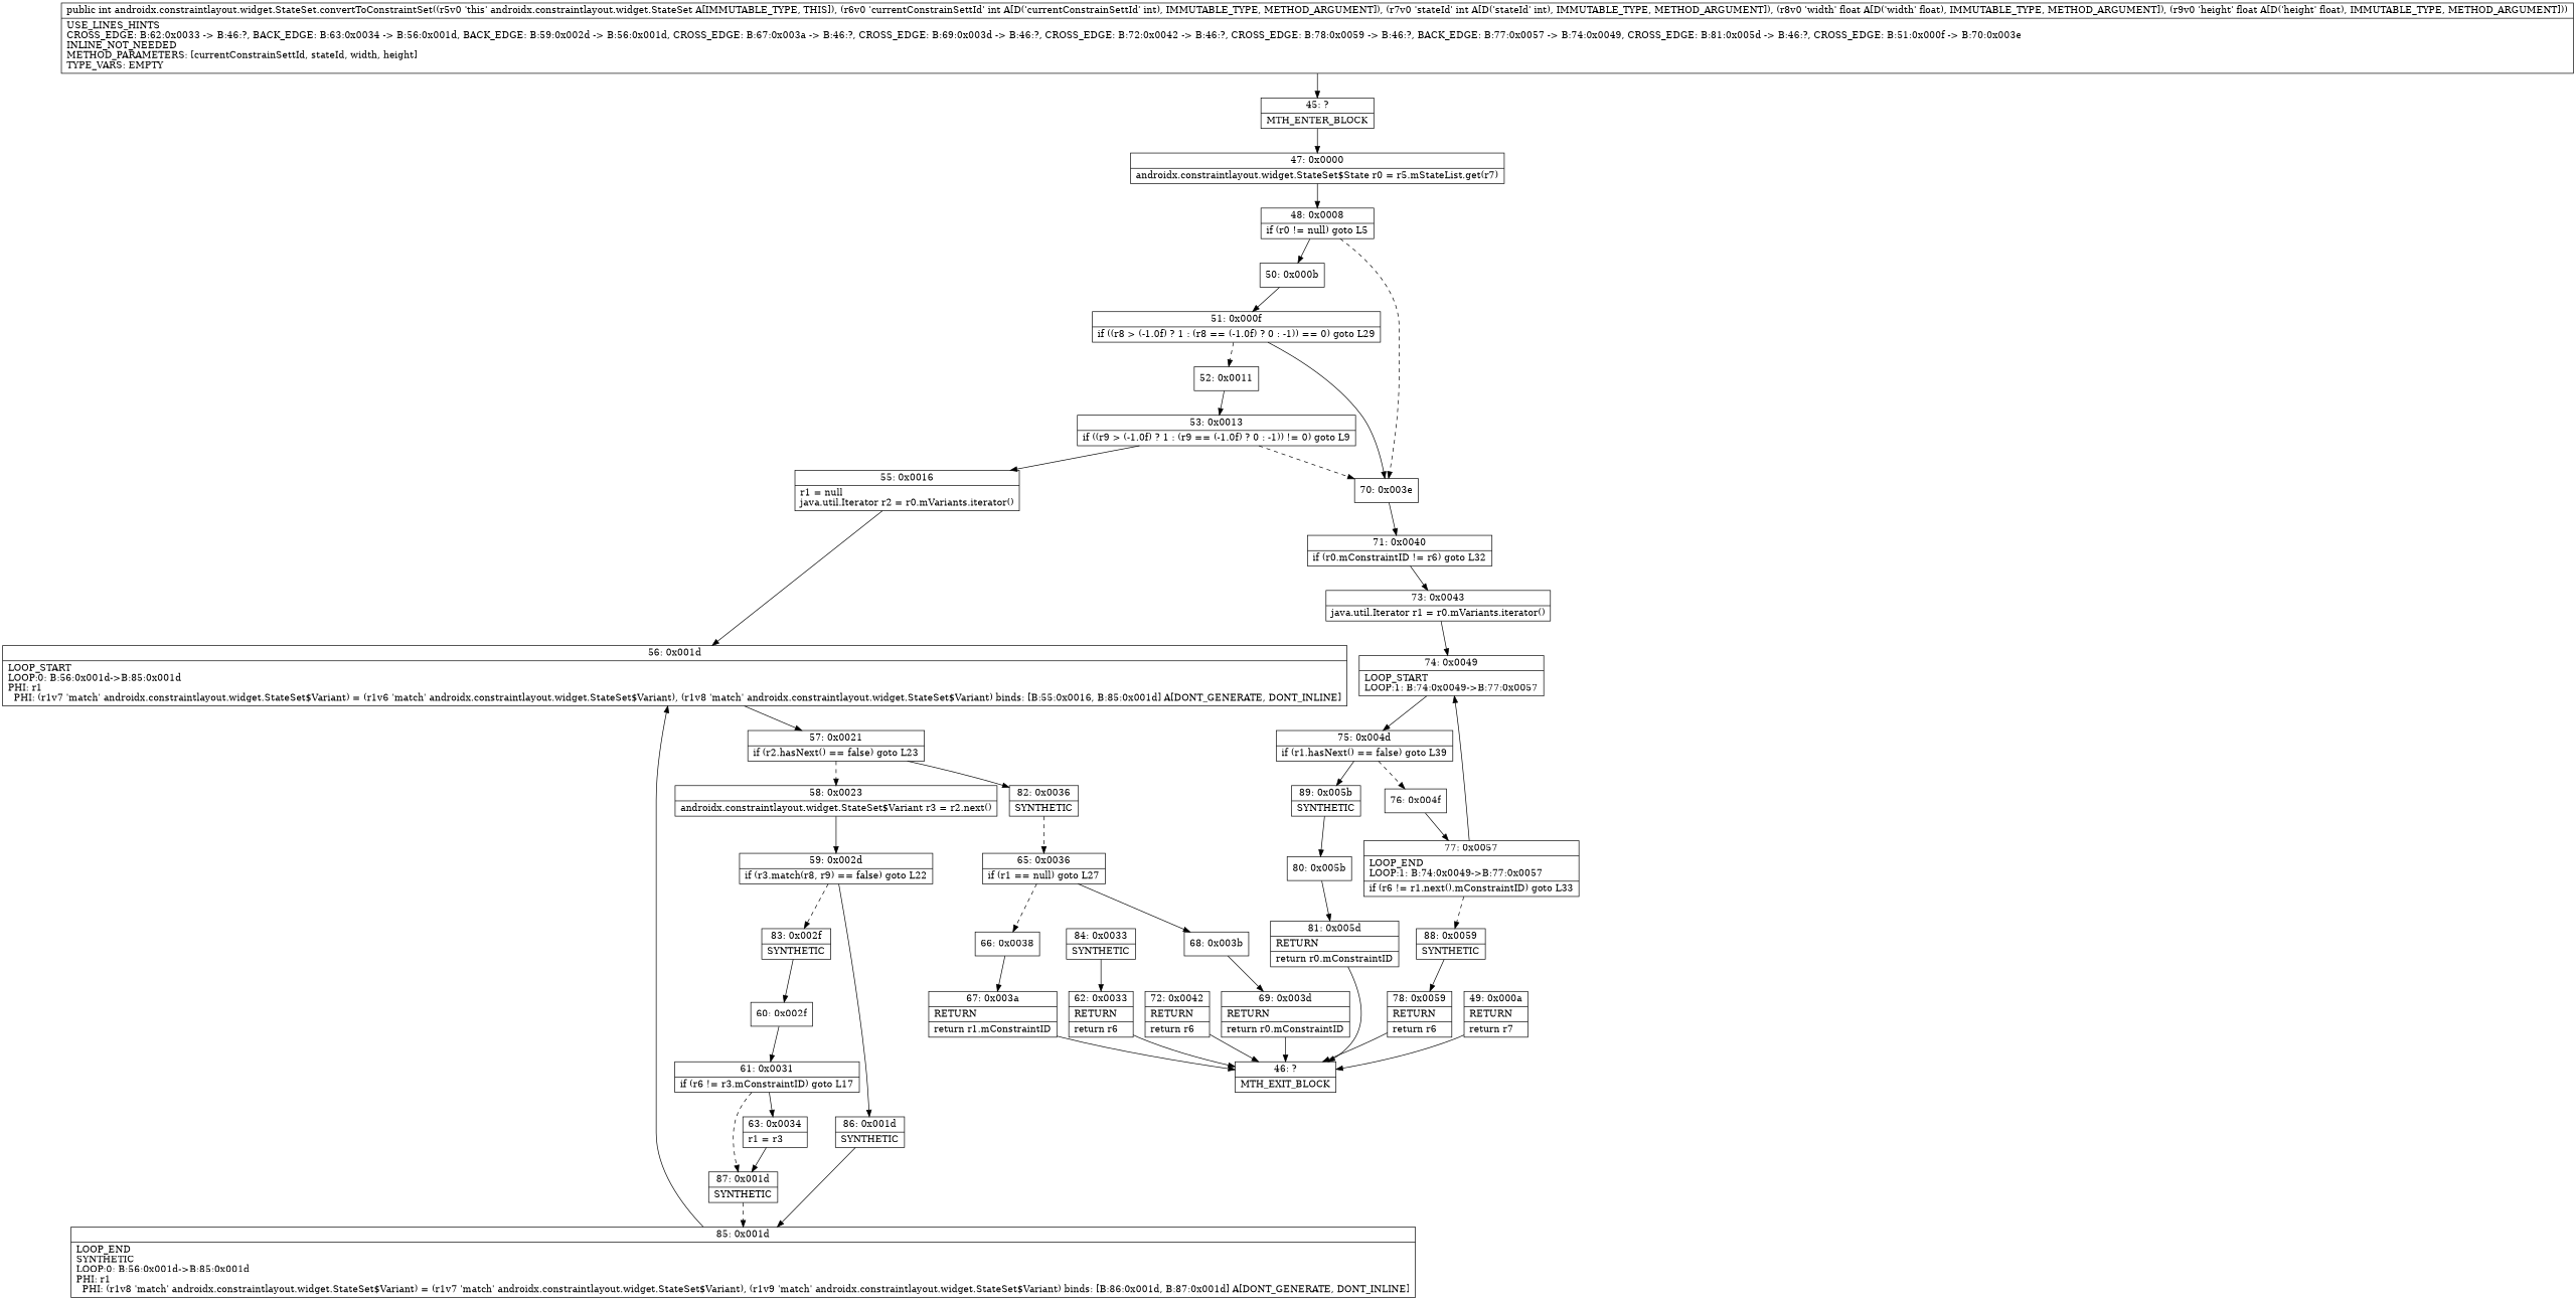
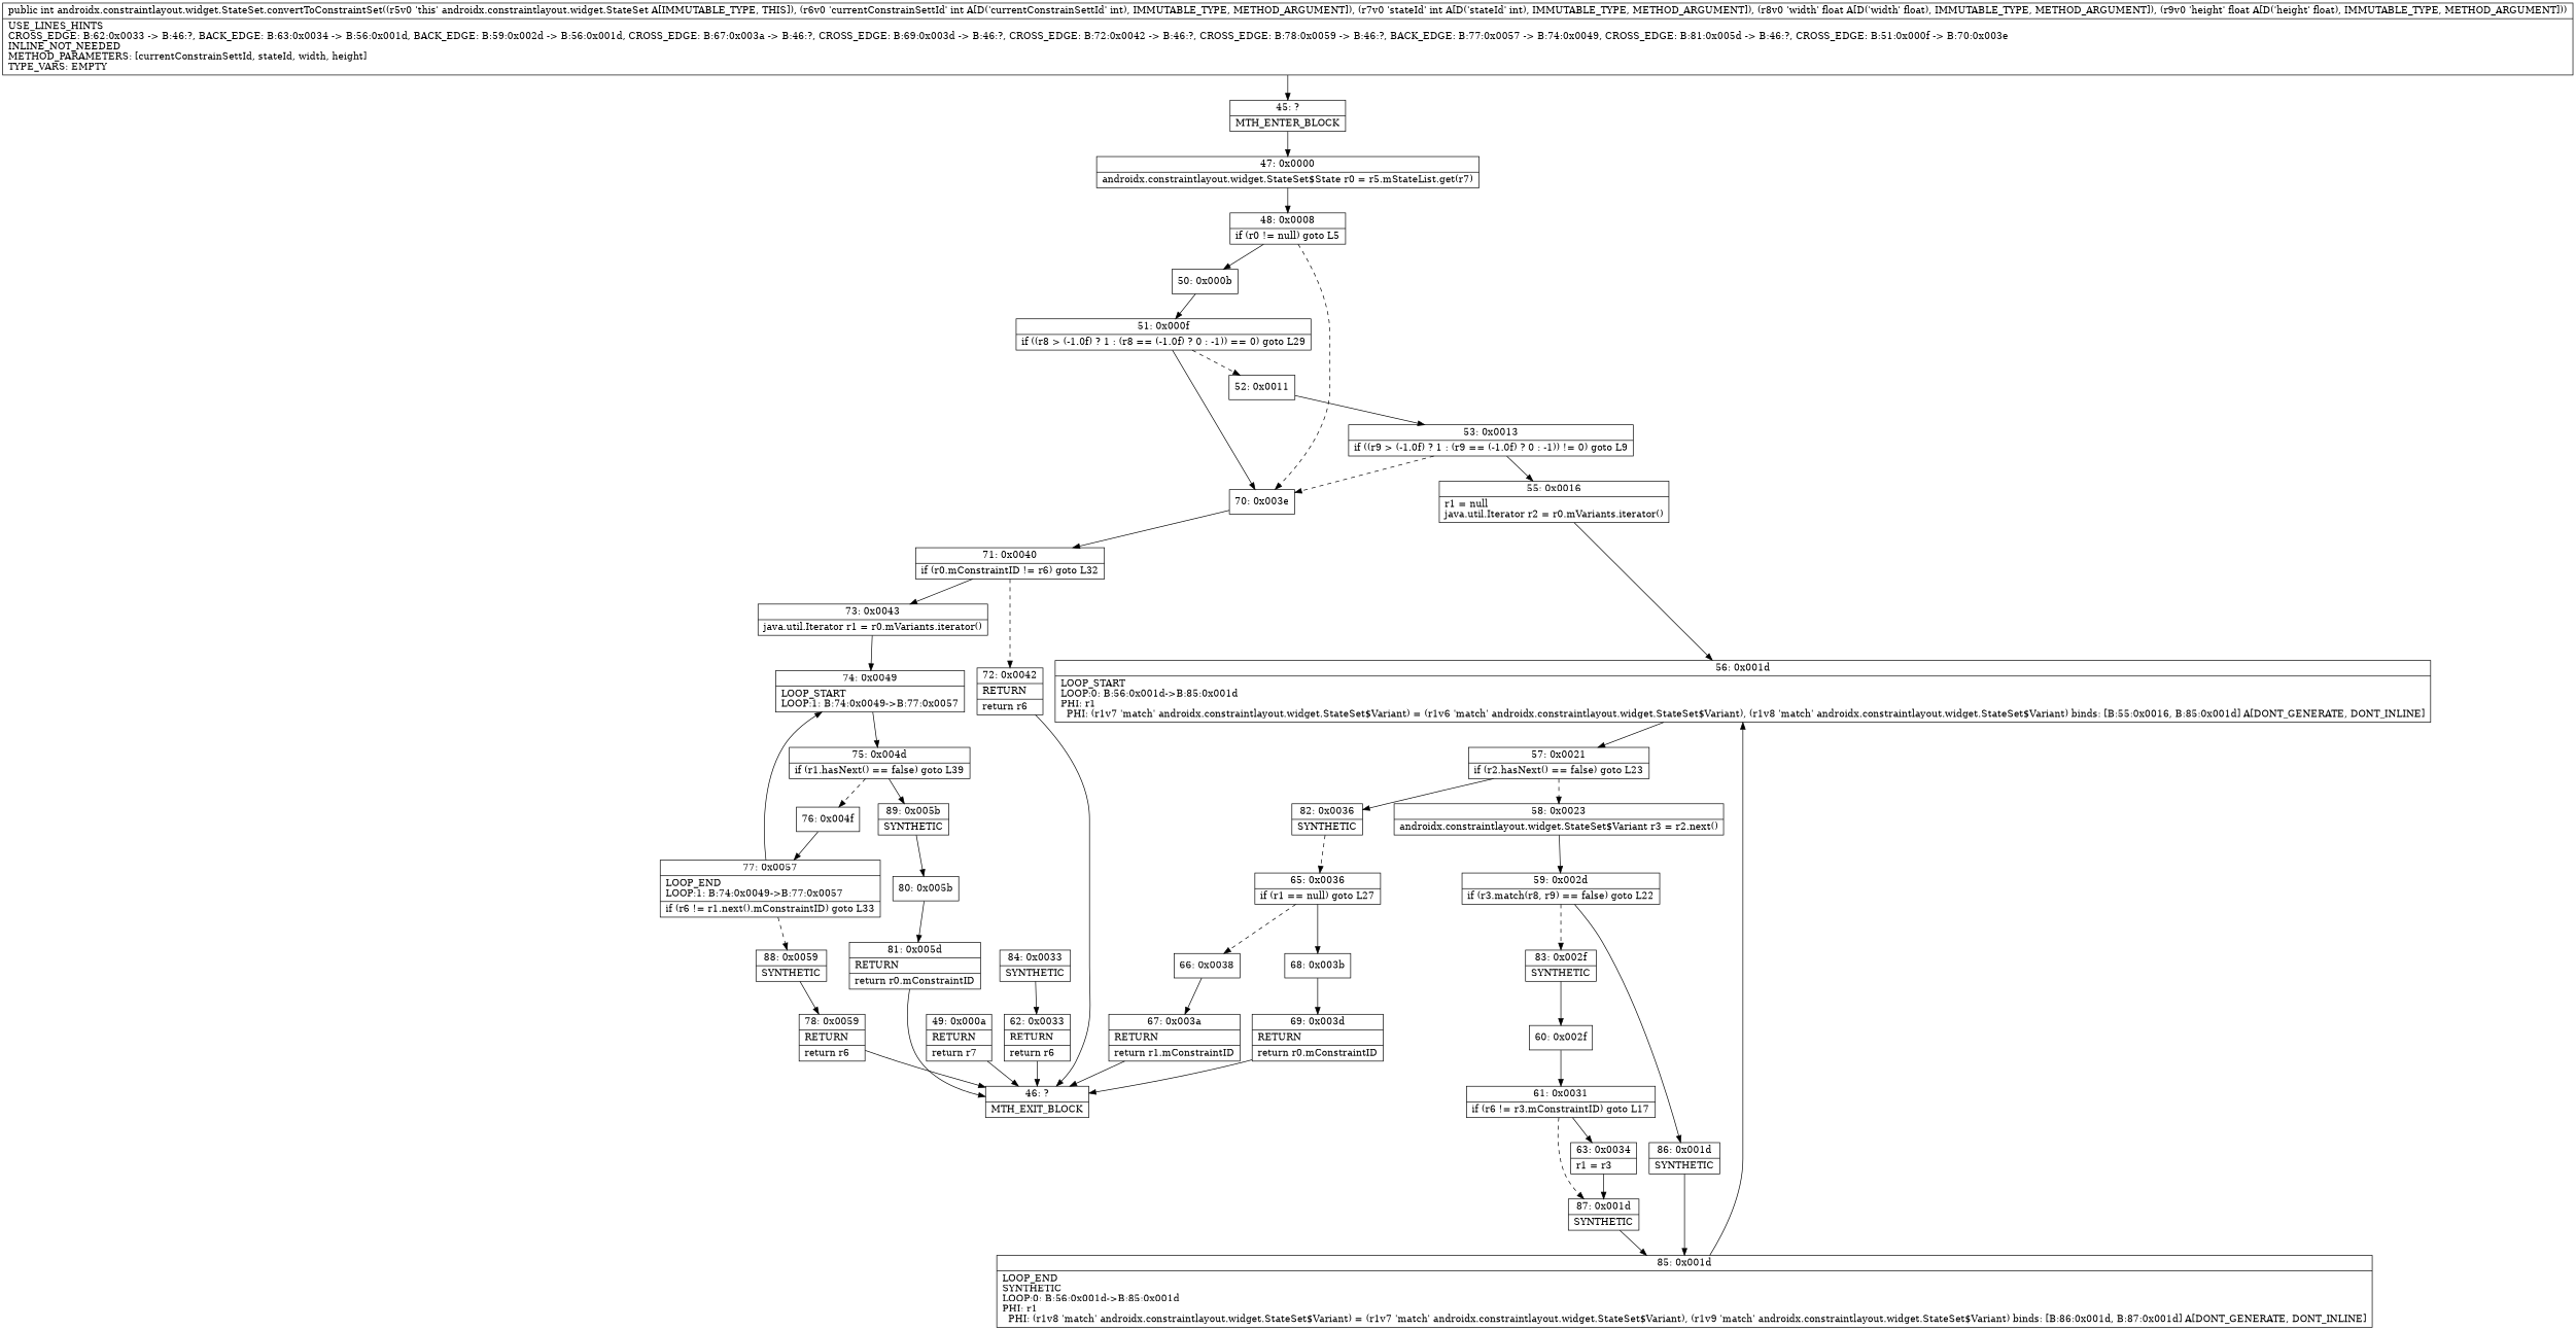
  digraph {
    node [shape=record]
    n1 [label="{45\:\ ?|MTH_ENTER_BLOCK\l}"]
    n2 [label="{47\:\ 0x0000|androidx.constraintlayout.widget.StateSet$State r0 = r5.mStateList.get(r7)\l}"]
    n3 [label="{48\:\ 0x0008|if (r0 != null) goto L5\l}"]
    n4 [label="{50\:\ 0x000b}"]
    n5 [label="{70\:\ 0x003e}"]
    n6 [label="{49\:\ 0x000a|RETURN\l|return r7\l}"]
    n7 [label="{46\:\ ?|MTH_EXIT_BLOCK\l}"]
    n8 [label="{51\:\ 0x000f|if ((r8 \> (\-1.0f) ? 1 : (r8 == (\-1.0f) ? 0 : \-1)) == 0) goto L29\l}"]
    n9 [label="{52\:\ 0x0011}"]
    n10 [label="{53\:\ 0x0013|if ((r9 \> (\-1.0f) ? 1 : (r9 == (\-1.0f) ? 0 : \-1)) != 0) goto L9\l}"]
    n11 [label="{71\:\ 0x0040|if (r0.mConstraintID != r6) goto L32\l}"]
    n12 [label="{55\:\ 0x0016|r1 = null\ljava.util.Iterator r2 = r0.mVariants.iterator()\l}"]
    n13 [label="{56\:\ 0x001d|LOOP_START\lLOOP:0: B:56:0x001d\-\>B:85:0x001d\lPHI: r1 \l  PHI: (r1v7 'match' androidx.constraintlayout.widget.StateSet$Variant) = (r1v6 'match' androidx.constraintlayout.widget.StateSet$Variant), (r1v8 'match' androidx.constraintlayout.widget.StateSet$Variant) binds: [B:55:0x0016, B:85:0x001d] A[DONT_GENERATE, DONT_INLINE]\l}"]
    n14 [label="{57\:\ 0x0021|if (r2.hasNext() == false) goto L23\l}"]
    n15 [label="{58\:\ 0x0023|androidx.constraintlayout.widget.StateSet$Variant r3 = r2.next()\l}"]
    n16 [label="{82\:\ 0x0036|SYNTHETIC\l}"]
    n17 [label="{59\:\ 0x002d|if (r3.match(r8, r9) == false) goto L22\l}"]
    n18 [label="{65\:\ 0x0036|if (r1 == null) goto L27\l}"]
    n19 [label="{83\:\ 0x002f|SYNTHETIC\l}"]
    n20 [label="{86\:\ 0x001d|SYNTHETIC\l}"]
    n21 [label="{60\:\ 0x002f}"]
    n22 [label="{85\:\ 0x001d|LOOP_END\lSYNTHETIC\lLOOP:0: B:56:0x001d\-\>B:85:0x001d\lPHI: r1 \l  PHI: (r1v8 'match' androidx.constraintlayout.widget.StateSet$Variant) = (r1v7 'match' androidx.constraintlayout.widget.StateSet$Variant), (r1v9 'match' androidx.constraintlayout.widget.StateSet$Variant) binds: [B:86:0x001d, B:87:0x001d] A[DONT_GENERATE, DONT_INLINE]\l}"]
    n23 [label="{61\:\ 0x0031|if (r6 != r3.mConstraintID) goto L17\l}"]
    n24 [label="{63\:\ 0x0034|r1 = r3\l}"]
    n25 [label="{87\:\ 0x001d|SYNTHETIC\l}"]
    n26 [label="{84\:\ 0x0033|SYNTHETIC\l}"]
    n27 [label="{62\:\ 0x0033|RETURN\l|return r6\l}"]
    n28 [label="{66\:\ 0x0038}"]
    n29 [label="{68\:\ 0x003b}"]
    n30 [label="{67\:\ 0x003a|RETURN\l|return r1.mConstraintID\l}"]
    n31 [label="{69\:\ 0x003d|RETURN\l|return r0.mConstraintID\l}"]
    n32 [label="{72\:\ 0x0042|RETURN\l|return r6\l}"]
    n33 [label="{73\:\ 0x0043|java.util.Iterator r1 = r0.mVariants.iterator()\l}"]
    n34 [label="{74\:\ 0x0049|LOOP_START\lLOOP:1: B:74:0x0049\-\>B:77:0x0057\l}"]
    n35 [label="{75\:\ 0x004d|if (r1.hasNext() == false) goto L39\l}"]
    n36 [label="{76\:\ 0x004f}"]
    n37 [label="{89\:\ 0x005b|SYNTHETIC\l}"]
    n38 [label="{77\:\ 0x0057|LOOP_END\lLOOP:1: B:74:0x0049\-\>B:77:0x0057\l|if (r6 != r1.next().mConstraintID) goto L33\l}"]
    n39 [label="{80\:\ 0x005b}"]
    n40 [label="{88\:\ 0x0059|SYNTHETIC\l}"]
    n41 [label="{78\:\ 0x0059|RETURN\l|return r6\l}"]
    n42 [label="{81\:\ 0x005d|RETURN\l|return r0.mConstraintID\l}"]
    n43 [label="{public int androidx.constraintlayout.widget.StateSet.convertToConstraintSet((r5v0 'this' androidx.constraintlayout.widget.StateSet A[IMMUTABLE_TYPE, THIS]), (r6v0 'currentConstrainSettId' int A[D('currentConstrainSettId' int), IMMUTABLE_TYPE, METHOD_ARGUMENT]), (r7v0 'stateId' int A[D('stateId' int), IMMUTABLE_TYPE, METHOD_ARGUMENT]), (r8v0 'width' float A[D('width' float), IMMUTABLE_TYPE, METHOD_ARGUMENT]), (r9v0 'height' float A[D('height' float), IMMUTABLE_TYPE, METHOD_ARGUMENT]))  | USE_LINES_HINTS\lCROSS_EDGE: B:62:0x0033 \-\> B:46:?, BACK_EDGE: B:63:0x0034 \-\> B:56:0x001d, BACK_EDGE: B:59:0x002d \-\> B:56:0x001d, CROSS_EDGE: B:67:0x003a \-\> B:46:?, CROSS_EDGE: B:69:0x003d \-\> B:46:?, CROSS_EDGE: B:72:0x0042 \-\> B:46:?, CROSS_EDGE: B:78:0x0059 \-\> B:46:?, BACK_EDGE: B:77:0x0057 \-\> B:74:0x0049, CROSS_EDGE: B:81:0x005d \-\> B:46:?, CROSS_EDGE: B:51:0x000f \-\> B:70:0x003e\lINLINE_NOT_NEEDED\lMETHOD_PARAMETERS: [currentConstrainSettId, stateId, width, height]\lTYPE_VARS: EMPTY\l}"]
    n1 -> n2
    n2 -> n3
    n3 -> n4
    n3 -> n5 [style=dashed]
    n4 -> n8
    n5 -> n11
    n6 -> n7
    n8 -> n5
    n8 -> n9 [style=dashed]
    n9 -> n10
    n10 -> n5 [style=dashed]
    n10 -> n12
+   n11 -> n32 [style=dashed]
    n11 -> n33
    n12 -> n13
    n13 -> n14
    n14 -> n15 [style=dashed]
    n14 -> n16
    n15 -> n17
    n16 -> n18 [style=dashed]
    n17 -> n19 [style=dashed]
    n17 -> n20
    n18 -> n28 [style=dashed]
    n18 -> n29
    n19 -> n21
    n20 -> n22
    n21 -> n23
    n22 -> n13
    n23 -> n24
    n23 -> n25 [style=dashed]
    n24 -> n25
-   n25 -> n22 [style=dashed]
+   n25 -> n22
    n26 -> n27
    n27 -> n7
    n28 -> n30
    n29 -> n31
    n30 -> n7
    n31 -> n7
    n32 -> n7
    n33 -> n34
    n34 -> n35
    n35 -> n36 [style=dashed]
    n35 -> n37
    n36 -> n38
    n37 -> n39
    n38 -> n34
    n38 -> n40 [style=dashed]
    n39 -> n42
    n40 -> n41
    n41 -> n7
    n42 -> n7
    n43 -> n1
  }
